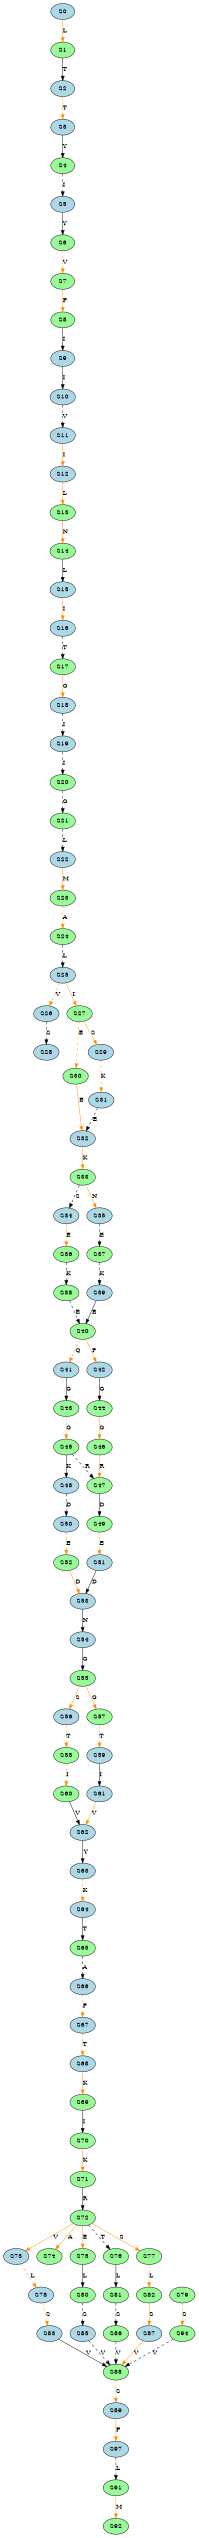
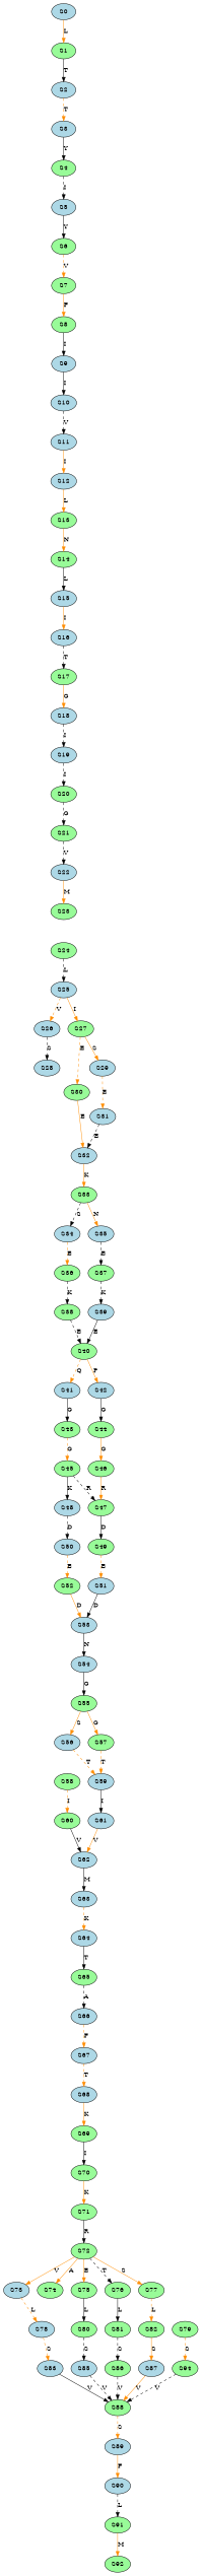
  strict digraph {
    node [fillcolor=palegreen style=filled]
    edge [color=darkorange style=solid]
    S0 [fillcolor=lightblue]
    S1
    S2 [fillcolor=lightblue]
    S3 [fillcolor=lightblue]
    S4
    S5 [fillcolor=lightblue]
    S6
    S7
    S8
    S9 [fillcolor=lightblue]
    S10 [fillcolor=lightblue]
    S11 [fillcolor=lightblue]
    S12 [fillcolor=lightblue]
    S13
    S14
    S15 [fillcolor=lightblue]
    S16 [fillcolor=lightblue]
    S17
    S18 [fillcolor=lightblue]
    S19 [fillcolor=lightblue]
    S20
    S21
    S22 [fillcolor=lightblue]
    S23
    S24
    S25 [fillcolor=lightblue]
    S26 [fillcolor=lightblue]
    S27
    S28 [fillcolor=lightblue]
    S29 [fillcolor=lightblue]
    S30
    S31 [fillcolor=lightblue]
    S32 [fillcolor=lightblue]
    S33
    S34 [fillcolor=lightblue]
    S35 [fillcolor=lightblue]
    S36
    S37
    S38
    S39 [fillcolor=lightblue]
    S40
    S41 [fillcolor=lightblue]
    S42 [fillcolor=lightblue]
    S43
    S44
    S45
    S46
    S47
    S48 [fillcolor=lightblue]
    S49
    S50 [fillcolor=lightblue]
    S51 [fillcolor=lightblue]
    S52
    S53 [fillcolor=lightblue]
    S54 [fillcolor=lightblue]
    S55
    S56 [fillcolor=lightblue]
    S57
    S58
    S59 [fillcolor=lightblue]
    S60
    S61 [fillcolor=lightblue]
    S62 [fillcolor=lightblue]
    S63 [fillcolor=lightblue]
    S64 [fillcolor=lightblue]
    S65
    S66 [fillcolor=lightblue]
    S67 [fillcolor=lightblue]
    S68 [fillcolor=lightblue]
    S69
    S70
    S71
    S72
    S73 [fillcolor=lightblue]
    S74
    S75
    S76
    S77
    S78 [fillcolor=lightblue]
    S80
    S81
    S82
    S83 [fillcolor=lightblue]
    n84 [label=S94]
    S79
    S85 [fillcolor=lightblue]
    S86
    S87 [fillcolor=lightblue]
    S88
    S89 [fillcolor=lightblue]
-   S90 [fillcolor=lightblue label=S97]
+   S90 [fillcolor=lightblue]
    S91
    S92
    S0 -> S1 [label=L]
    S1 -> S2 [color=black label=T]
    S2 -> S3 [label=T style=dashed]
    S3 -> S4 [color=black label=Y]
    S4 -> S5 [color=black label=I style=dashed]
    S5 -> S6 [color=black label=Y]
    S6 -> S7 [label=V style=dashed]
    S7 -> S8 [label=F]
    S8 -> S9 [color=black label=I]
    S9 -> S10 [color=black label=I]
    S10 -> S11 [color=black label=V style=dashed]
    S11 -> S12 [label=I]
    S12 -> S13 [label=L]
    S13 -> S14 [label=N]
    S14 -> S15 [color=black label=L]
    S15 -> S16 [label=I]
    S16 -> S17 [color=black label=T style=dashed]
    S17 -> S18 [label=G]
    S18 -> S19 [color=black label=I style=dashed]
    S19 -> S20 [color=black label=I style=dashed]
    S20 -> S21 [color=black label=G style=dashed]
-   S21 -> S22 [color=black label=L style=dashed]
+   S21 -> S22 [color=black label=V style=dashed]
    S22 -> S23 [label=M]
-   S23 -> S24 [label=A style=dashed]
    S24 -> S25 [color=black label=L style=dashed]
    S25 -> S26 [label=V style=dashed]
    S25 -> S27 [label=I]
    S26 -> S28 [color=black label=S style=dashed]
    S27 -> S29 [label=S]
    S27 -> S30 [label=E style=dashed]
-   S29 -> S31 [label=K style=dashed]
+   S29 -> S31 [label=E style=dashed]
    S30 -> S32 [label=E]
    S31 -> S32 [color=black label=E style=dashed]
    S32 -> S33 [label=K]
    S33 -> S34 [color=black label=S style=dashed]
    S33 -> S35 [label=N]
    S34 -> S36 [label=E style=dashed]
    S35 -> S37 [color=black label=E style=dashed]
    S36 -> S38 [color=black label=K style=dashed]
    S37 -> S39 [color=black label=K style=dashed]
    S38 -> S40 [color=black label=E style=dashed]
    S39 -> S40 [color=black label=E]
    S40 -> S41 [label=Q style=dashed]
    S40 -> S42 [label=P]
    S41 -> S43 [color=black label=G]
    S42 -> S44 [color=black label=G]
    S43 -> S45 [label=G style=dashed]
    S44 -> S46 [label=G]
    S45 -> S47 [color=black label=R style=dashed]
    S45 -> S48 [color=black label=K]
    S46 -> S47 [label=R]
    S47 -> S49 [color=black label=D]
    S48 -> S50 [color=black label=D style=dashed]
    S49 -> S51 [label=E style=dashed]
    S50 -> S52 [label=E style=dashed]
    S51 -> S53 [color=black label=D]
    S52 -> S53 [label=D]
    S53 -> S54 [color=black label=N]
    S54 -> S55 [color=black label=G]
    S55 -> S56 [label=S]
    S55 -> S57 [label=G]
-   S56 -> S58 [label=T style=dashed]
+   S56 -> S59 [label=T style=dashed]
    S57 -> S59 [label=T style=dashed]
    S58 -> S60 [label=I style=dashed]
    S59 -> S61 [color=black label=I]
    S60 -> S62 [color=black label=V]
    S61 -> S62 [label=V]
-   S62 -> S63 [color=black label=Y]
+   S62 -> S63 [color=black label=M]
    S63 -> S64 [label=K style=dashed]
    S64 -> S65 [color=black label=T]
    S65 -> S66 [color=black label=A style=dashed]
    S66 -> S67 [label=F style=dashed]
    S67 -> S68 [label=T style=dashed]
    S68 -> S69 [label=K]
    S69 -> S70 [color=black label=I]
    S70 -> S71 [label=K]
    S71 -> S72 [color=black label=R]
    S72 -> S73 [label=V]
    S72 -> S74 [label=A]
    S72 -> S75 [label=E]
    S72 -> S76 [color=black label=T style=dashed]
    S72 -> S77 [label=S]
    S73 -> S78 [label=L style=dashed]
    S75 -> S80 [color=black label=L]
    S76 -> S81 [color=black label=L]
    S77 -> S82 [label=L style=dashed]
    S78 -> S83 [label=S style=dashed]
    S80 -> S85 [color=black label=S style=dashed]
    S81 -> S86 [color=black label=S style=dashed]
    S82 -> S87 [label=S]
    S83 -> S88 [color=black label=V]
    n84 -> S88 [color=black label=V style=dashed]
    S79 -> n84 [label=S style=dashed]
    S85 -> S88 [color=black label=V style=dashed]
    S86 -> S88 [color=black label=V style=dashed]
    S87 -> S88 [label=V]
    S88 -> S89 [label=S style=dashed]
    S89 -> S90 [label=F]
    S90 -> S91 [color=black label=L style=dashed]
    S91 -> S92 [label=M]
  }
